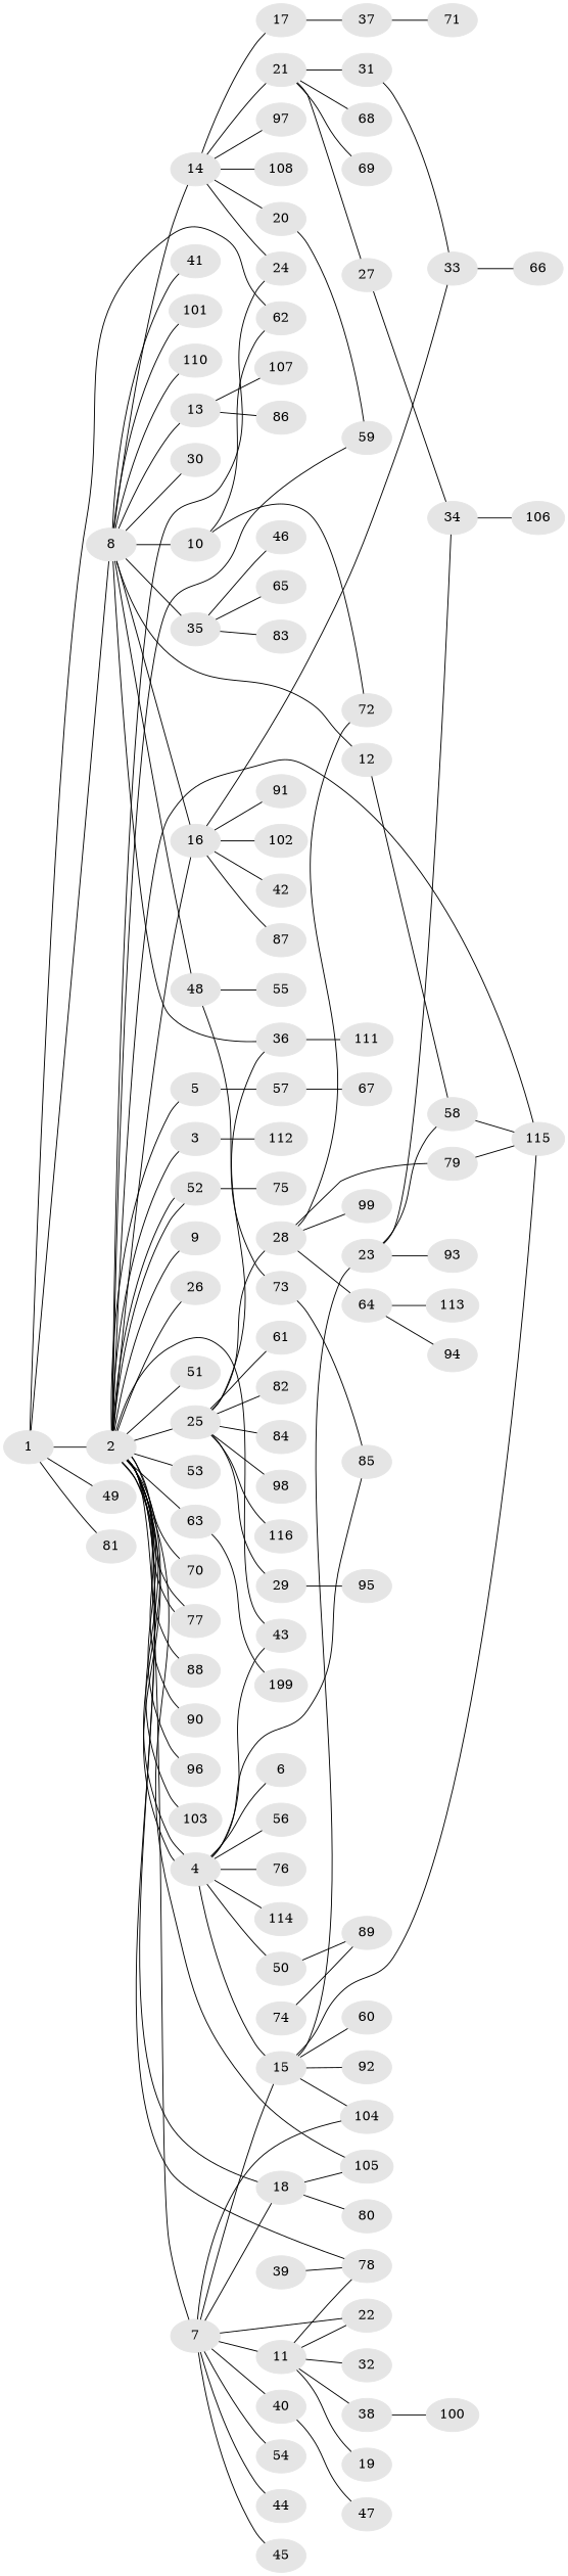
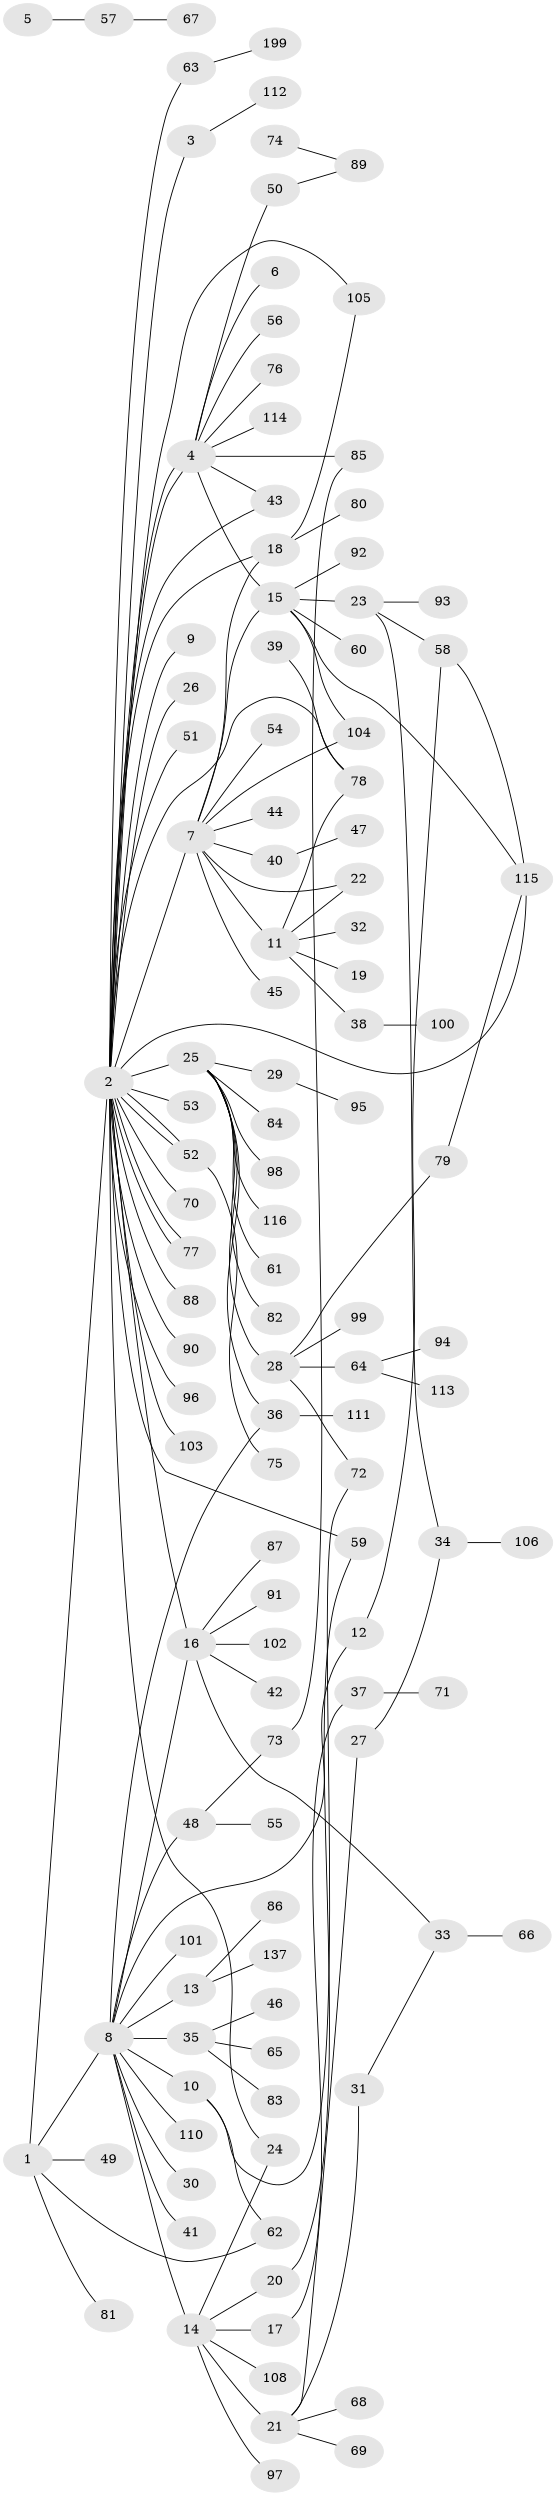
  graph {
    rankdir=LR
    node [color=gray90 style=filled]
    1
    2
    8
    49
    62
    81
    3
    4
    5
    7
    9
    16
    18
    24
    25
    26
    43
    51
    52
    53
    59
    63
    70
    77
    78
    88
    90
    96
    103
    105
    115
    10
    12
    13
    14
    30
    35
    36
    41
    48
    101
    110
    112
    6
    15
    50
    56
    76
    85
    114
    57
    11
    22
    40
    44
    45
    54
    104
    33
    42
    87
    91
    102
    80
    28
    29
    61
    82
    84
    98
    116
    75
    n73 [label=199]
    23
    60
    92
    89
    67
    19
    32
    38
    47
    72
    58
    86
-   107
+   107 [label=137]
    17
    20
    21
    97
    108
    46
    65
    83
    111
    55
    73
    100
    39
    37
    27
    31
    68
    69
    34
    93
    66
    71
    106
    64
    79
    99
    95
    94
    113
    74
    1 -- 2
    1 -- 8
    1 -- 49
    1 -- 62
    1 -- 81
    2 -- 3
    2 -- 4
    2 -- 4
-   2 -- 5
    2 -- 7
    2 -- 9
    2 -- 16
    2 -- 18
    2 -- 24
    2 -- 25
    2 -- 26
    2 -- 43
    2 -- 51
    2 -- 52
    2 -- 52
    2 -- 53
    2 -- 59
    2 -- 63
    2 -- 70
    2 -- 77
    2 -- 77
    2 -- 78
    2 -- 88
    2 -- 90
    2 -- 96
    2 -- 103
    2 -- 105
    2 -- 115
    8 -- 16
    8 -- 10
    8 -- 12
    8 -- 13
    8 -- 14
    8 -- 30
    8 -- 35
    8 -- 36
    8 -- 41
    8 -- 48
    8 -- 101
    8 -- 110
    3 -- 112
    4 -- 43
    4 -- 6
    4 -- 15
    4 -- 50
    4 -- 56
    4 -- 76
    4 -- 85
    4 -- 114
    5 -- 57
    7 -- 18
    7 -- 15
    7 -- 11
    7 -- 22
    7 -- 40
    7 -- 44
    7 -- 45
    7 -- 54
    7 -- 104
    16 -- 33
    16 -- 42
    16 -- 87
    16 -- 91
    16 -- 102
    18 -- 105
    18 -- 80
    25 -- 36
    25 -- 28
    25 -- 29
    25 -- 61
    25 -- 82
    25 -- 84
    25 -- 98
    25 -- 116
    52 -- 75
    63 -- n73
    10 -- 62
    10 -- 72
    12 -- 58
    13 -- 86
    13 -- 107
    14 -- 24
    14 -- 17
    14 -- 20
    14 -- 21
    14 -- 97
    14 -- 108
    35 -- 46
    35 -- 65
    35 -- 83
    36 -- 111
    48 -- 55
    48 -- 73
    15 -- 115
    15 -- 104
    15 -- 23
    15 -- 60
    15 -- 92
    50 -- 89
    57 -- 67
    11 -- 78
    11 -- 22
    11 -- 19
    11 -- 32
    11 -- 38
    40 -- 47
    33 -- 66
    28 -- 72
    28 -- 64
    28 -- 79
    28 -- 99
    29 -- 95
    23 -- 58
    23 -- 34
    23 -- 93
    38 -- 100
    58 -- 115
    17 -- 37
    20 -- 59
    21 -- 27
    21 -- 31
    21 -- 68
    21 -- 69
    73 -- 85
    39 -- 78
    37 -- 71
    27 -- 34
    31 -- 33
    34 -- 106
    64 -- 94
    64 -- 113
    79 -- 115
    74 -- 89
  }
